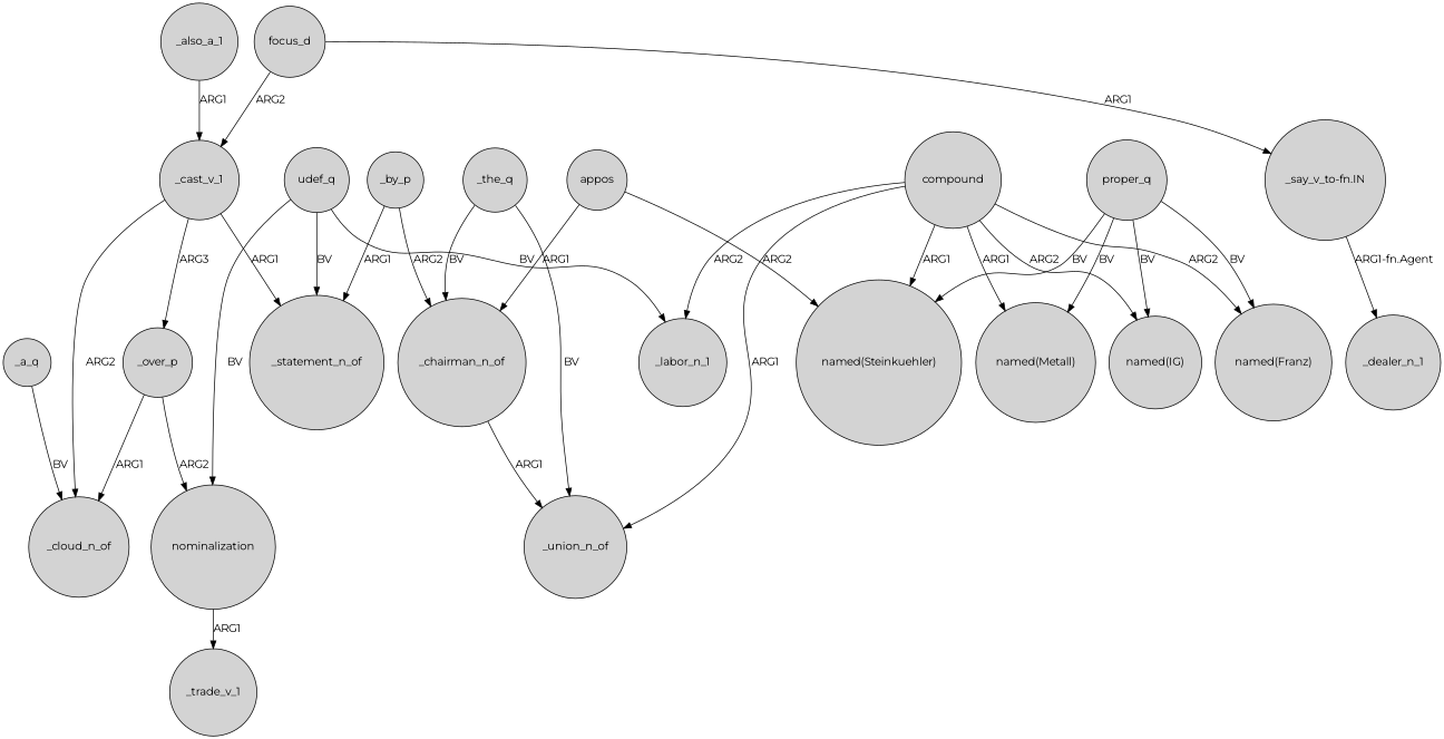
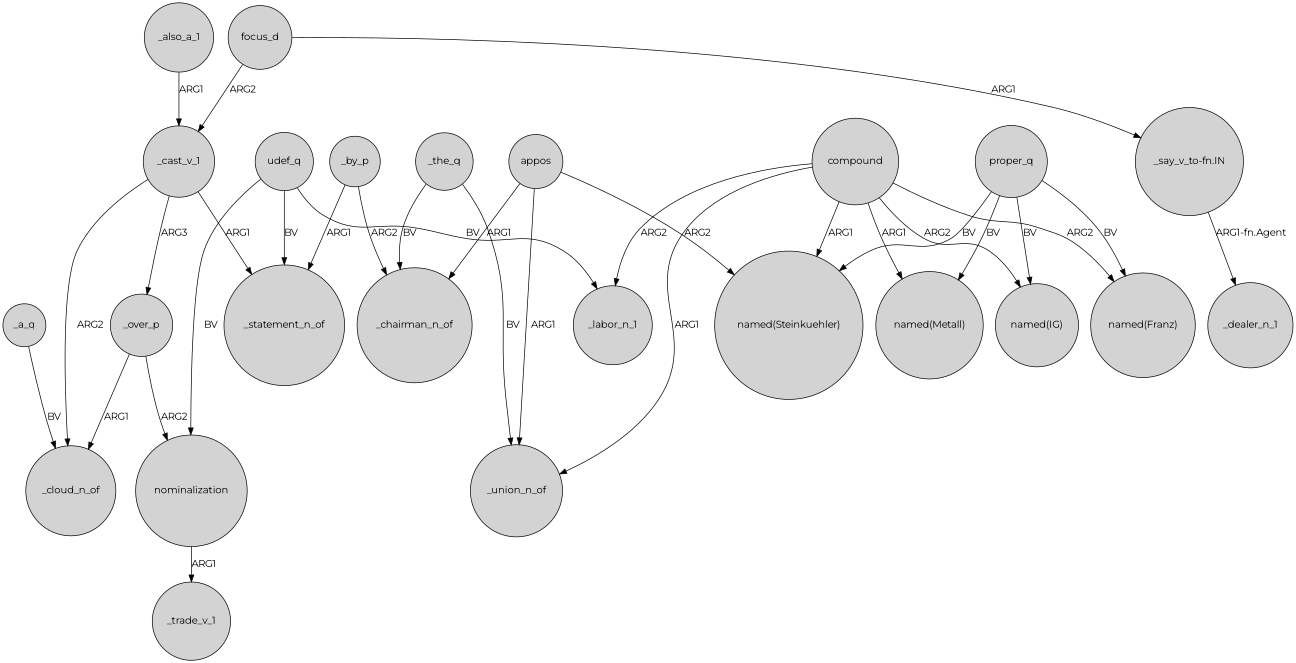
  digraph {
    fontname=Montserrat
    node [fontname=Montserrat shape=circle style=filled]
    edge [fontname=Montserrat]
    focus_d
    _cast_v_1
    "_say_v_to-fn.IN"
    _cloud_n_of
    _statement_n_of
    _over_p
    _dealer_n_1
    nominalization
    compound
    "named(Franz)"
    "named(Metall)"
    _labor_n_1
    _union_n_of
    "named(Steinkuehler)"
    "named(IG)"
    _by_p
    _chairman_n_of
    _also_a_1
    appos
    _trade_v_1
    _a_q
    proper_q
    _the_q
    udef_q
    focus_d -> _cast_v_1 [label=ARG2]
    focus_d -> "_say_v_to-fn.IN" [label=ARG1]
    _cast_v_1 -> _cloud_n_of [label=ARG2]
    _cast_v_1 -> _statement_n_of [label=ARG1]
    _cast_v_1 -> _over_p [label=ARG3]
    "_say_v_to-fn.IN" -> _dealer_n_1 [label="ARG1-fn.Agent"]
    _over_p -> _cloud_n_of [label=ARG1]
    _over_p -> nominalization [label=ARG2]
    nominalization -> _trade_v_1 [label=ARG1]
    compound -> "named(Franz)" [label=ARG2]
    compound -> "named(Metall)" [label=ARG1]
    compound -> _labor_n_1 [label=ARG2]
    compound -> _union_n_of [label=ARG1]
    compound -> "named(Steinkuehler)" [label=ARG1]
    compound -> "named(IG)" [label=ARG2]
    _by_p -> _statement_n_of [label=ARG1]
    _by_p -> _chairman_n_of [label=ARG2]
-   _chairman_n_of -> _union_n_of [label=ARG1]
+   appos -> _union_n_of [label=ARG1]
    _also_a_1 -> _cast_v_1 [label=ARG1]
    appos -> "named(Steinkuehler)" [label=ARG2]
    appos -> _chairman_n_of [label=ARG1]
    _a_q -> _cloud_n_of [label=BV]
    proper_q -> "named(Franz)" [label=BV]
    proper_q -> "named(Metall)" [label=BV]
    proper_q -> "named(Steinkuehler)" [label=BV]
    proper_q -> "named(IG)" [label=BV]
    _the_q -> _union_n_of [label=BV]
    _the_q -> _chairman_n_of [label=BV]
    udef_q -> _statement_n_of [label=BV]
    udef_q -> nominalization [label=BV]
    udef_q -> _labor_n_1 [label=BV]
  }
